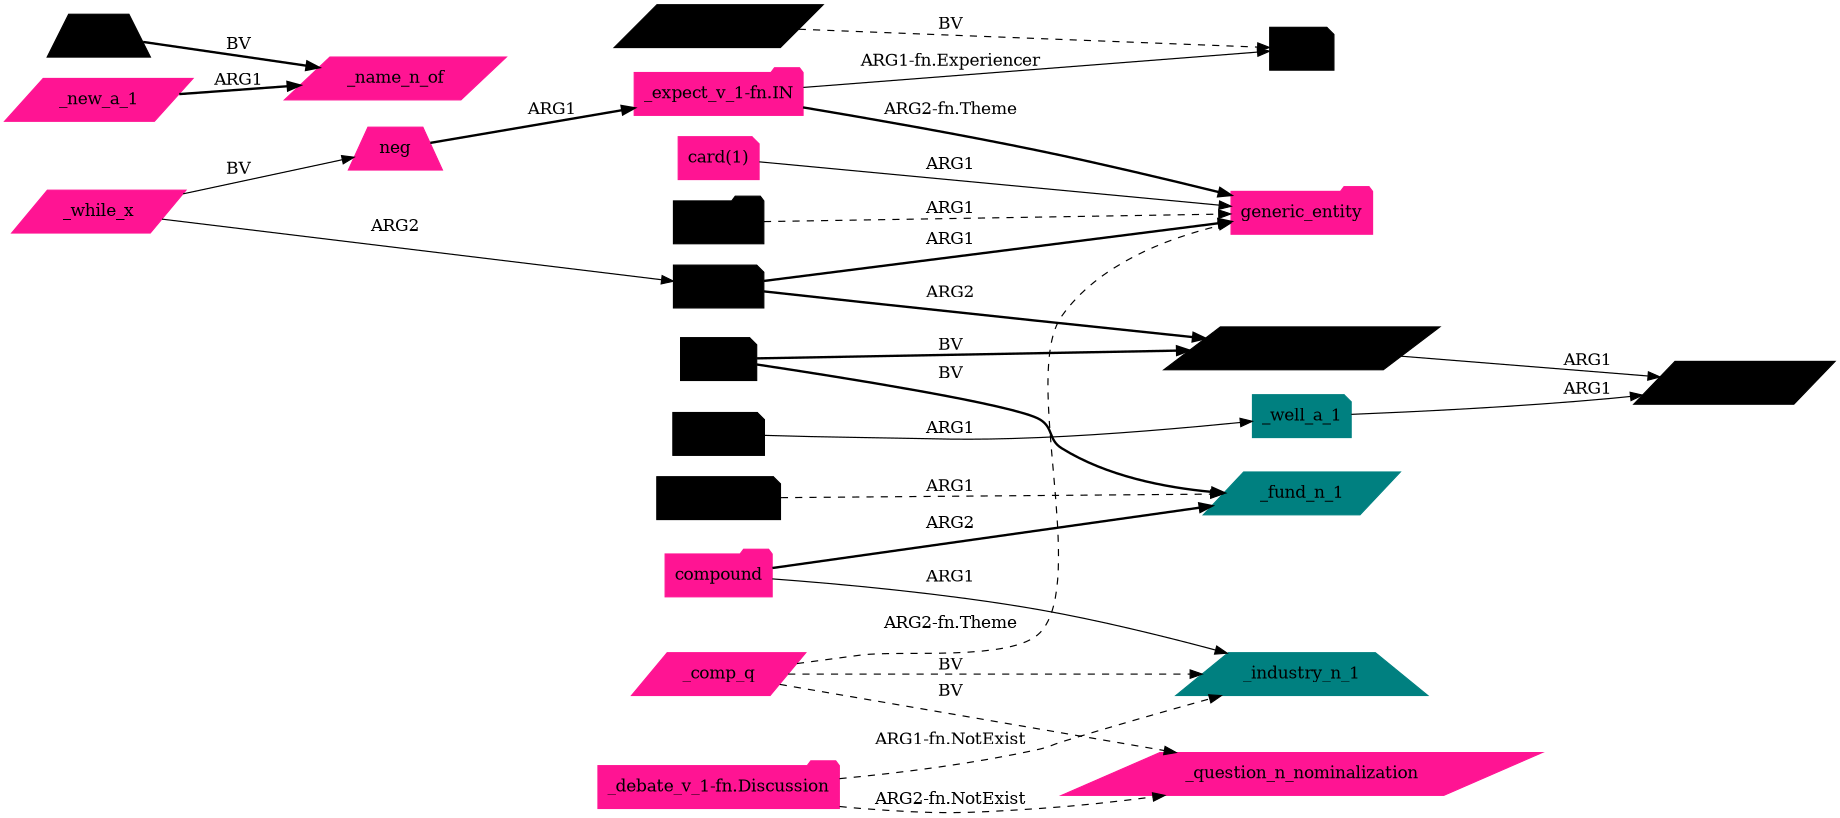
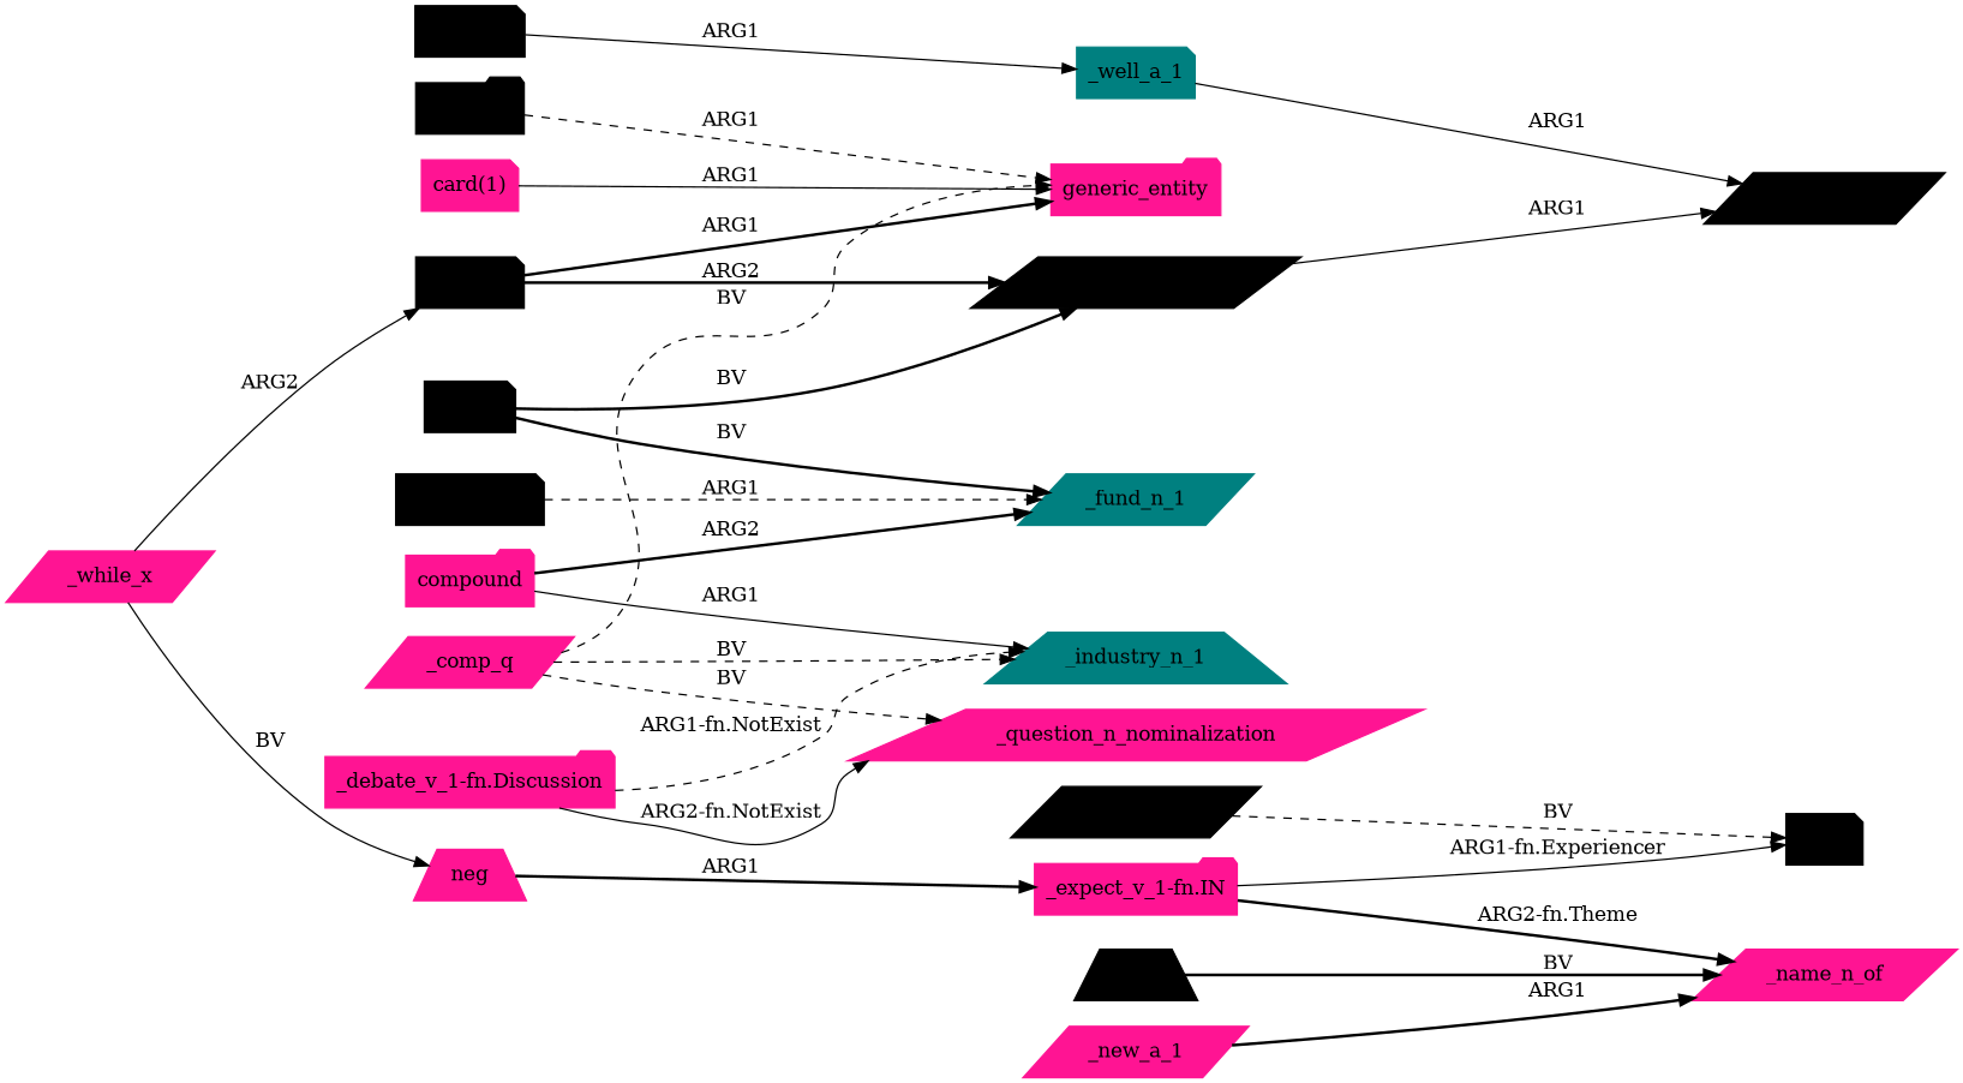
  digraph {
    rankdir=LR
    node [color=deeppink shape=parallelogram style=filled]
    edge [style=bold]
    n1 [label=_comp_q]
    generic_entity [shape=folder]
    _industry_n_1 [color=teal shape=trapezium]
    n4 [label=_question_n_nominalization]
    nominalization [color=black]
    _work_v_1 [color=black]
    _mutual_a_1 [color=black shape=note]
    _fund_n_1 [color=teal]
    "_expect_v_1-fn.IN" [shape=folder]
    _name_n_of
    pron [color=black shape=note]
    _be_v_id [color=black shape=note]
    _while_x
    neg [shape=trapezium]
    compound [shape=folder]
    _a_q [color=black shape=trapezium]
    pronoun_q [color=black]
    _well_a_1 [color=teal shape=note]
    "_debate_v_1-fn.Discussion" [shape=folder]
    _new_a_1
    comp_so [color=black shape=note]
    udef_q [color=black shape=note]
    _old_a_1 [color=black shape=folder]
    "card(1)" [shape=note]
-   n1 -> generic_entity [label="ARG2-fn.Theme" style=dashed]
+   n1 -> generic_entity [label=BV style=dashed]
    n1 -> _industry_n_1 [label=BV style=dashed]
    n1 -> n4 [label=BV style=dashed]
    nominalization -> _work_v_1 [label=ARG1 style=solid]
    _mutual_a_1 -> _fund_n_1 [label=ARG1 style=dashed]
-   "_expect_v_1-fn.IN" -> generic_entity [label="ARG2-fn.Theme"]
+   "_expect_v_1-fn.IN" -> _name_n_of [label="ARG2-fn.Theme"]
    "_expect_v_1-fn.IN" -> pron [label="ARG1-fn.Experiencer" style=solid]
    _be_v_id -> generic_entity [label=ARG1]
    _be_v_id -> nominalization [label=ARG2]
    _while_x -> _be_v_id [label=ARG2 style=solid]
    _while_x -> neg [label=BV style=solid]
    neg -> "_expect_v_1-fn.IN" [label=ARG1]
    compound -> _industry_n_1 [label=ARG1 style=solid]
    compound -> _fund_n_1 [label=ARG2]
    _a_q -> _name_n_of [label=BV]
    pronoun_q -> pron [label=BV style=dashed]
    _well_a_1 -> _work_v_1 [label=ARG1 style=solid]
    "_debate_v_1-fn.Discussion" -> _industry_n_1 [label="ARG1-fn.NotExist" style=dashed]
-   "_debate_v_1-fn.Discussion" -> n4 [label="ARG2-fn.NotExist" style=dashed]
+   "_debate_v_1-fn.Discussion" -> n4 [label="ARG2-fn.NotExist" style=solid]
    _new_a_1 -> _name_n_of [label=ARG1]
    comp_so -> _well_a_1 [label=ARG1 style=solid]
    udef_q -> nominalization [label=BV]
    udef_q -> _fund_n_1 [label=BV]
    _old_a_1 -> generic_entity [label=ARG1 style=dashed]
    "card(1)" -> generic_entity [label=ARG1 style=solid]
  }
